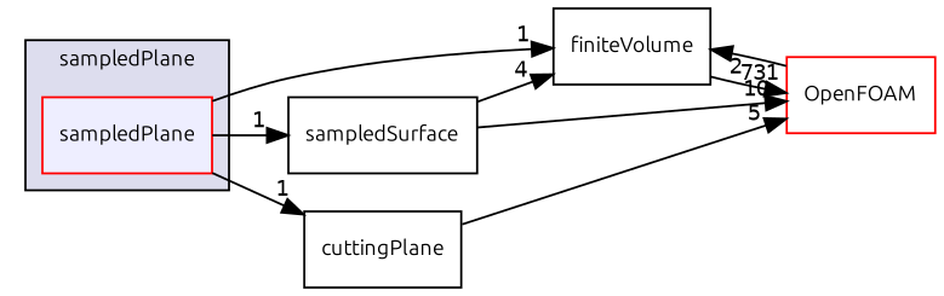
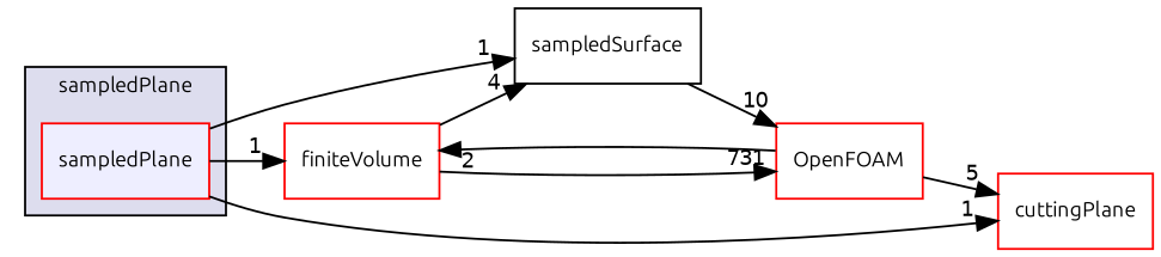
  digraph {
    compound=true
    fontname=Ubuntu
    rankdir=LR
    node [color=red fontname=Ubuntu fontsize=10 shape=box]
    edge [fontname=Ubuntu headlabel=1 labeldistance=1.5 labelfontname=Helvetica labelfontsize=10]
    n1 [fillcolor="#eeeeff" label=sampledPlane pencolor=black style=filled]
-   n2 [color=black label=finiteVolume]
+   n2 [label=finiteVolume]
    n3 [label=sampledSurface color=""]
-   n4 [label=cuttingPlane color=""]
+   n4 [label=cuttingPlane]
    n5 [label=OpenFOAM]
    subgraph cluster_1 {
      bgcolor="#ddddee"
      fontsize=10
      label=sampledPlane
      pencolor=black
      n1
    }
    n1 -> n2
    n1 -> n3
    n1 -> n4
    n2 -> n5 [headlabel=731]
-   n3 -> n2 [headlabel=4]
+   n2 -> n3 [headlabel=4]
    n3 -> n5 [headlabel=10]
-   n4 -> n5 [headlabel=5]
+   n5 -> n4 [headlabel=5]
    n5 -> n2 [headlabel=2]
  }
